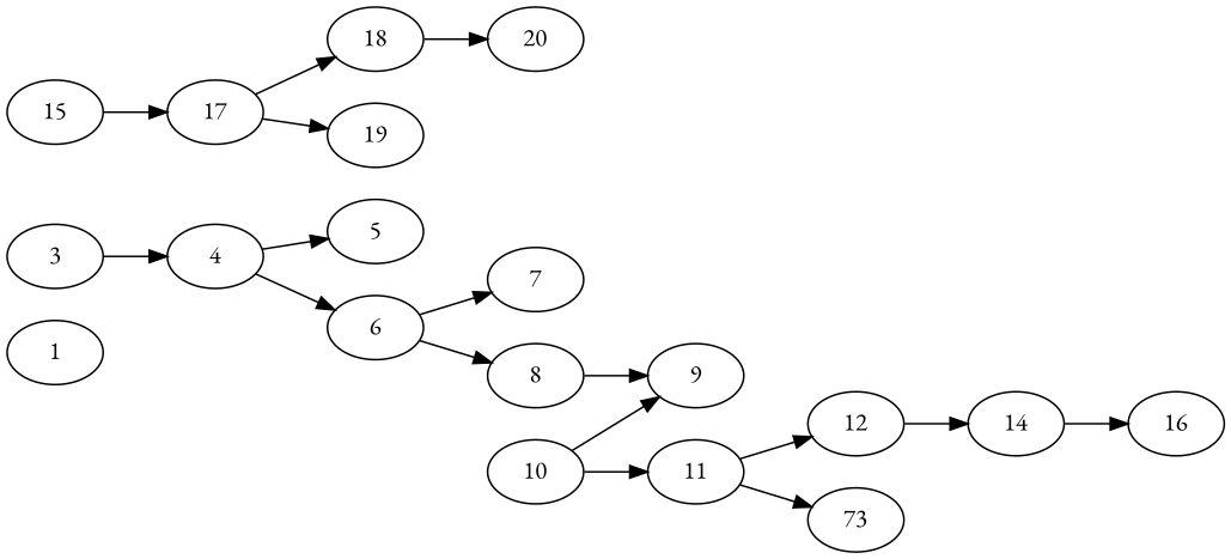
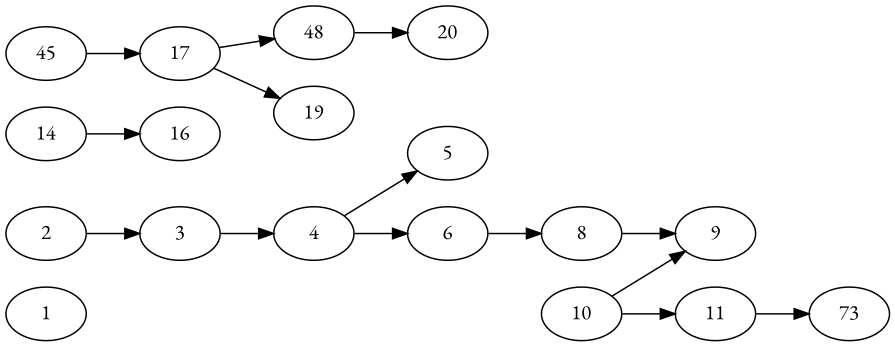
  digraph {
    fontname="EB Garamond"
    rankdir=LR
    node [alpha=0.12 fontname="EB Garamond"]
    edge [fontname="EB Garamond"]
    1 [alpha=0.07 expect_size=10578944]
+   2 [expect_size=46823424]
    3 [alpha=0.04 expect_size=38286336]
    4 [expect_size=8265728]
    5 [alpha=0.03 expect_size=13110272]
    6 [alpha=0.20 expect_size=31492096]
-   7 [alpha=0.13 expect_size=48369664]
    8 [alpha=0.16 expect_size=32173056]
    9 [alpha=0.17 expect_size=48081920]
    10 [alpha=0.13 expect_size=37151744]
    11 [alpha=0.07 expect_size=39891968]
-   12 [alpha=0.05 expect_size=8737792]
    n13 [alpha=0.11 expect_size=38053888 label=73]
    14 [alpha=0.11 expect_size=47877120]
    16 [alpha=0.19 expect_size=35792896]
-   15 [expect_size=28993536]
+   15 [expect_size=28993536 label=45]
    17 [expect_size=34621440]
-   18 [expect_size=17526784]
+   18 [expect_size=17526784 label=48]
    19 [alpha=0.08 expect_size=8343552]
    20 [alpha=0.06 expect_size=47420416]
+   2 -> 3
    3 -> 4
    4 -> 5
    4 -> 6
-   6 -> 7
    6 -> 8
    8 -> 9
    10 -> 9
    10 -> 11
-   11 -> 12
    11 -> n13
-   12 -> 14
    14 -> 16
    15 -> 17
    17 -> 18
    17 -> 19
    18 -> 20
  }
